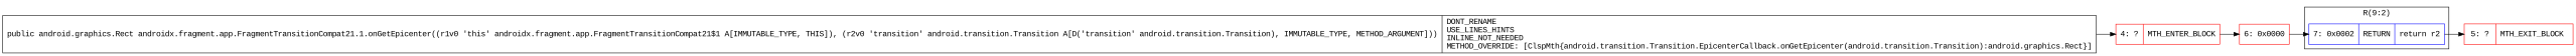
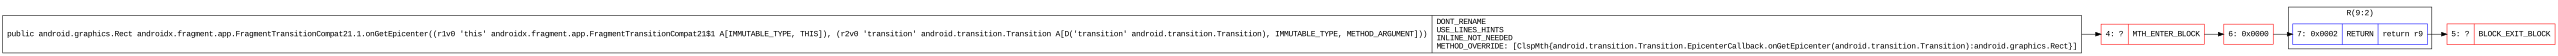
  digraph {
    fontname="Liberation Mono"
    rankdir=LR
    node [color=red fontname="Liberation Mono" shape=record]
    edge [fontname="Liberation Mono"]
-   n1 [color=blue label="{7\:\ 0x0002|RETURN\l|return r2\l}"]
-   n2 [label="{5\:\ ?|MTH_EXIT_BLOCK\l}"]
+   n1 [color=blue label="{7\:\ 0x0002|RETURN\l|return r9\l}"]
+   n2 [label="{5\:\ ?|BLOCK_EXIT_BLOCK\l}"]
    n3 [label="{4\:\ ?|MTH_ENTER_BLOCK\l}"]
    n4 [label="{6\:\ 0x0000}"]
    n5 [label="{public android.graphics.Rect androidx.fragment.app.FragmentTransitionCompat21.1.onGetEpicenter((r1v0 'this' androidx.fragment.app.FragmentTransitionCompat21$1 A[IMMUTABLE_TYPE, THIS]), (r2v0 'transition' android.transition.Transition A[D('transition' android.transition.Transition), IMMUTABLE_TYPE, METHOD_ARGUMENT]))  | DONT_RENAME\lUSE_LINES_HINTS\lINLINE_NOT_NEEDED\lMETHOD_OVERRIDE: [ClspMth\{android.transition.Transition.EpicenterCallback.onGetEpicenter(android.transition.Transition):android.graphics.Rect\}]\l}" color=""]
    subgraph cluster_1 {
      label="R(9:2)"
      n1
    }
    n1 -> n2
    n3 -> n4
    n4 -> n1
    n5 -> n3
  }
